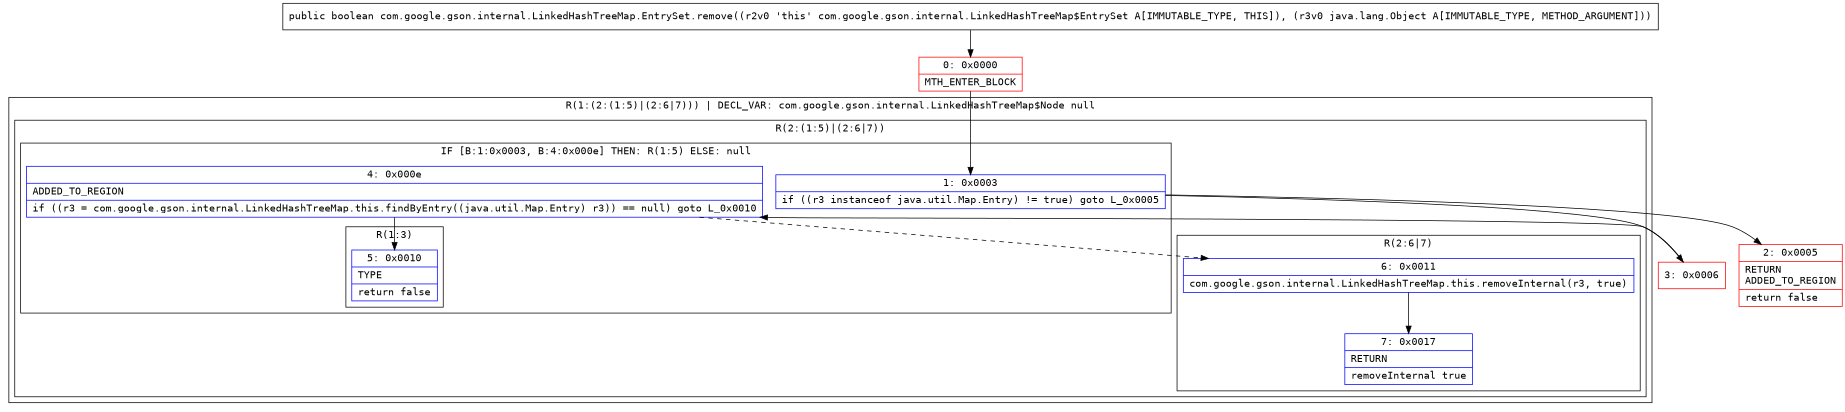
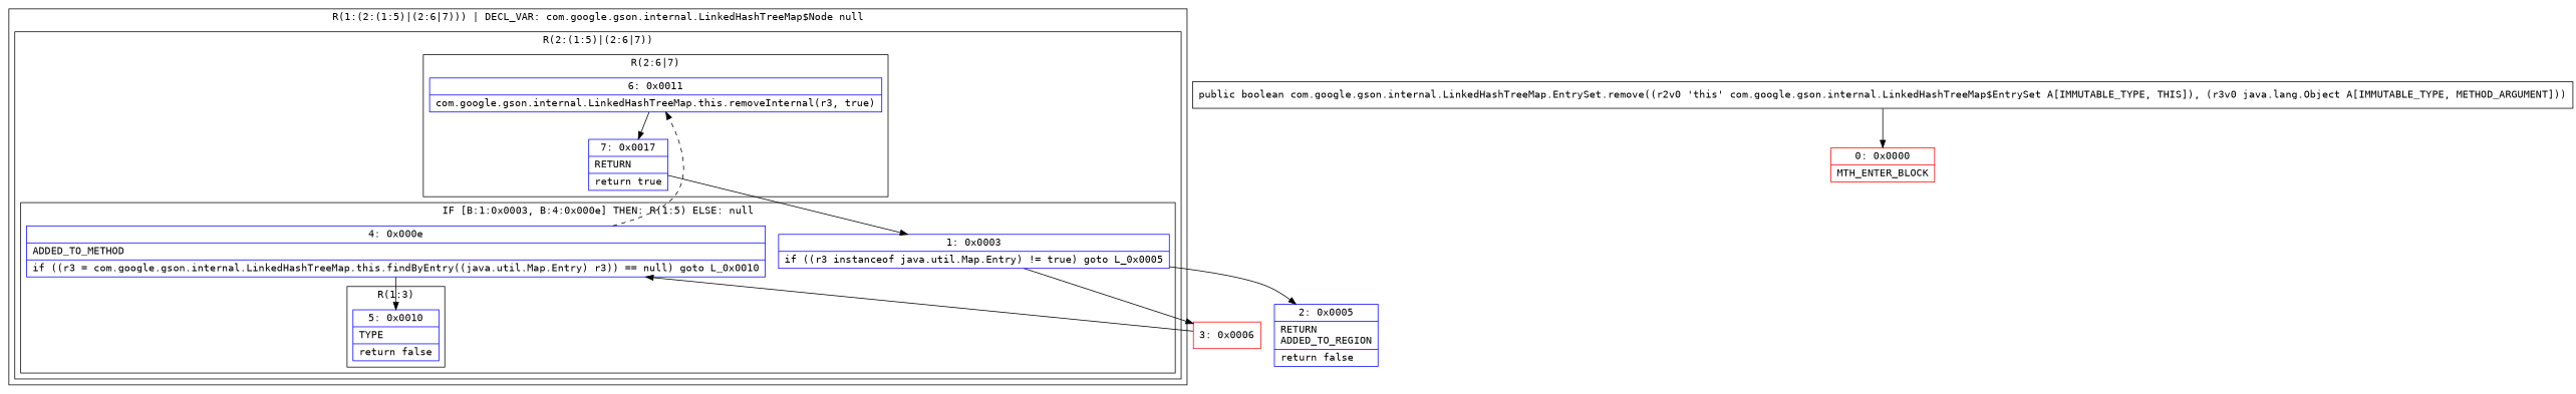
  digraph {
    fontname="DejaVu Sans Mono"
    node [color=blue fontname="DejaVu Sans Mono" shape=record]
    edge [fontname="DejaVu Sans Mono"]
    n1 [label="{5\:\ 0x0010|TYPE\l|return false\l}"]
    n2 [label="{1\:\ 0x0003|if ((r3 instanceof java.util.Map.Entry) != true) goto L_0x0005\l}"]
-   n3 [label="{4\:\ 0x000e|ADDED_TO_REGION\l|if ((r3 = com.google.gson.internal.LinkedHashTreeMap.this.findByEntry((java.util.Map.Entry) r3)) == null) goto L_0x0010\l}"]
+   n3 [label="{4\:\ 0x000e|ADDED_TO_METHOD\l|if ((r3 = com.google.gson.internal.LinkedHashTreeMap.this.findByEntry((java.util.Map.Entry) r3)) == null) goto L_0x0010\l}"]
    n4 [label="{6\:\ 0x0011|com.google.gson.internal.LinkedHashTreeMap.this.removeInternal(r3, true)\l}"]
-   n5 [label="{7\:\ 0x0017|RETURN\l|removeInternal true\l}"]
-   n6 [color=red label="{2\:\ 0x0005|RETURN\lADDED_TO_REGION\l|return false\l}"]
+   n5 [label="{7\:\ 0x0017|RETURN\l|return true\l}"]
+   n6 [label="{2\:\ 0x0005|RETURN\lADDED_TO_REGION\l|return false\l}"]
    n7 [color=red label="{3\:\ 0x0006}"]
    n8 [color=red label="{0\:\ 0x0000|MTH_ENTER_BLOCK\l}"]
    n9 [label="{public boolean com.google.gson.internal.LinkedHashTreeMap.EntrySet.remove((r2v0 'this' com.google.gson.internal.LinkedHashTreeMap$EntrySet A[IMMUTABLE_TYPE, THIS]), (r3v0 java.lang.Object A[IMMUTABLE_TYPE, METHOD_ARGUMENT])) }" color=""]
    subgraph cluster_1 {
      label="R(1:(2:(1:5)|(2:6|7))) | DECL_VAR: com.google.gson.internal.LinkedHashTreeMap$Node null\l"
      subgraph cluster_2 {
        label="R(2:(1:5)|(2:6|7))"
        subgraph cluster_3 {
          label="IF [B:1:0x0003, B:4:0x000e] THEN: R(1:5) ELSE: null"
          n2
          n3
          subgraph cluster_4 {
            label="R(1:3)"
            n1
          }
        }
        subgraph cluster_5 {
          label="R(2:6|7)"
          n4
          n5
        }
      }
    }
    n2 -> n6
    n2 -> n7 [style=solid]
    n3 -> n1
    n3 -> n4 [style=dashed]
    n4 -> n5
    n7 -> n3
-   n8 -> n2
+   n5 -> n2
    n9 -> n8
  }
